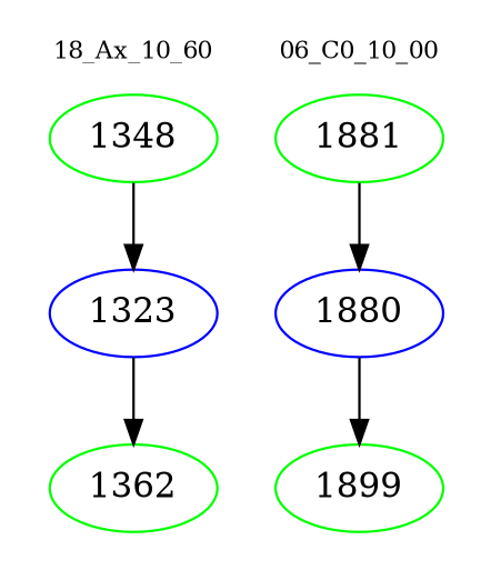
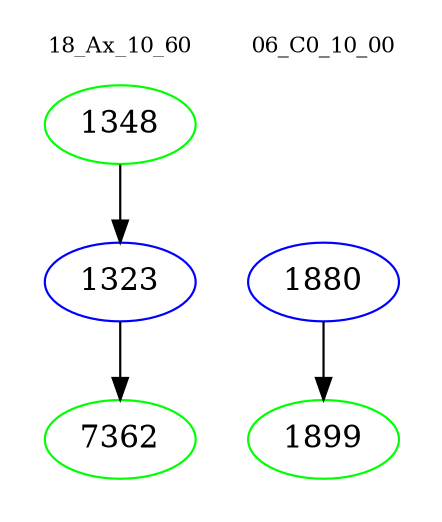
  digraph {
    node [color=green]
    edge [color=black]
    n1 [label=1348]
    n2 [color=blue label=1323]
-   n3 [label=1362]
-   n4 [label=1881]
+   n3 [label=7362]
    n5 [color=blue label=1880]
    n6 [label=1899]
    subgraph cluster_1 {
      color=white
      fontsize=10
      label="18_Ax_10_60"
      n1
      n2
      n3
    }
    subgraph cluster_2 {
      color=white
      fontsize=10
      label="06_C0_10_00"
-     n4
      n5
      n6
    }
    n1 -> n2
    n2 -> n3
-   n4 -> n5
    n5 -> n6
  }
